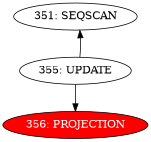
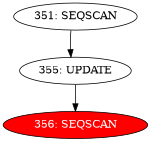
  digraph {
    n1 [label="351: SEQSCAN"]
-   n2 [fillcolor=red fontcolor=white label="356: PROJECTION" style=filled]
+   n2 [fillcolor=red fontcolor=white label="356: SEQSCAN" style=filled]
    n3 [label="355: UPDATE"]
-   n3 -> n1
+   n1 -> n3
    n3 -> n2
  }
